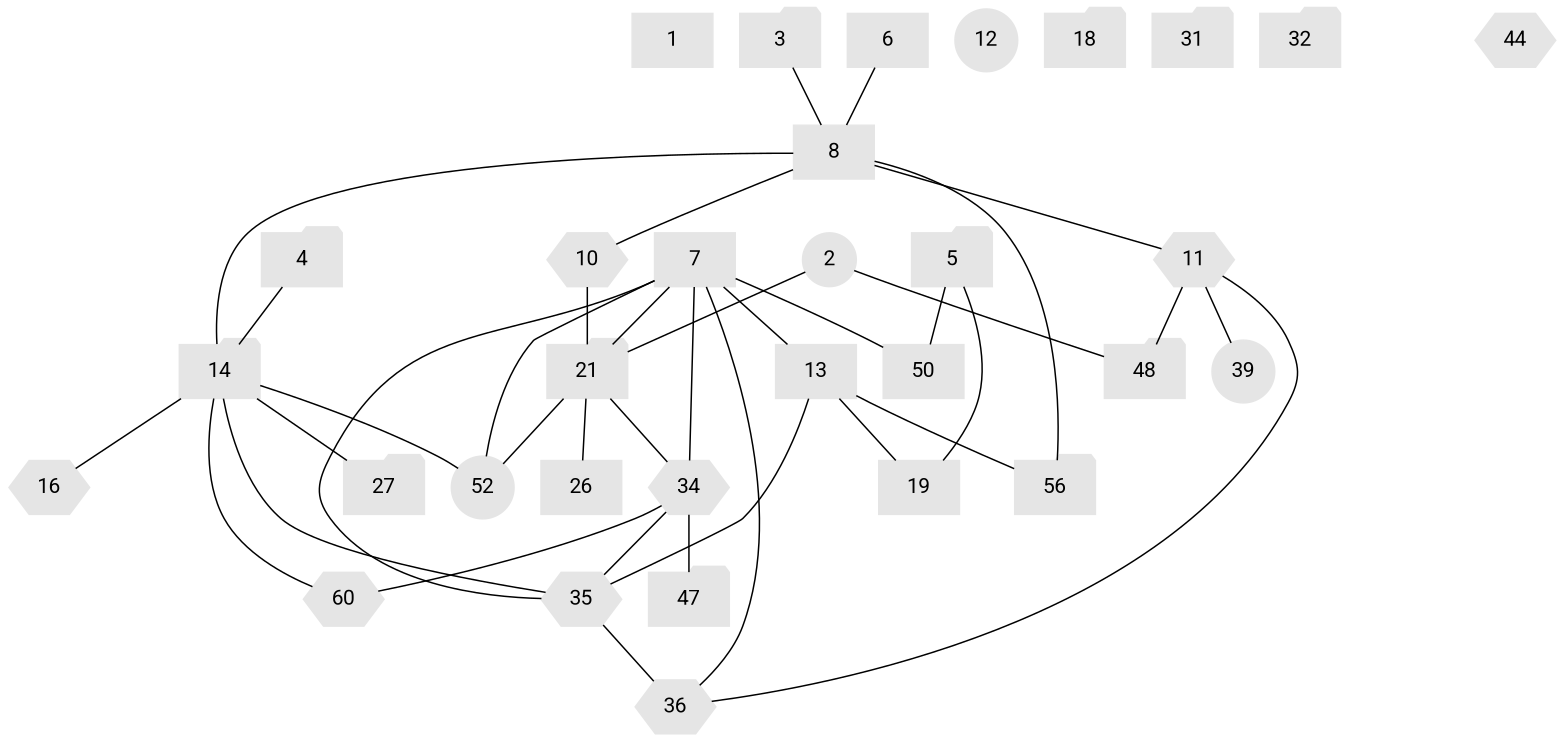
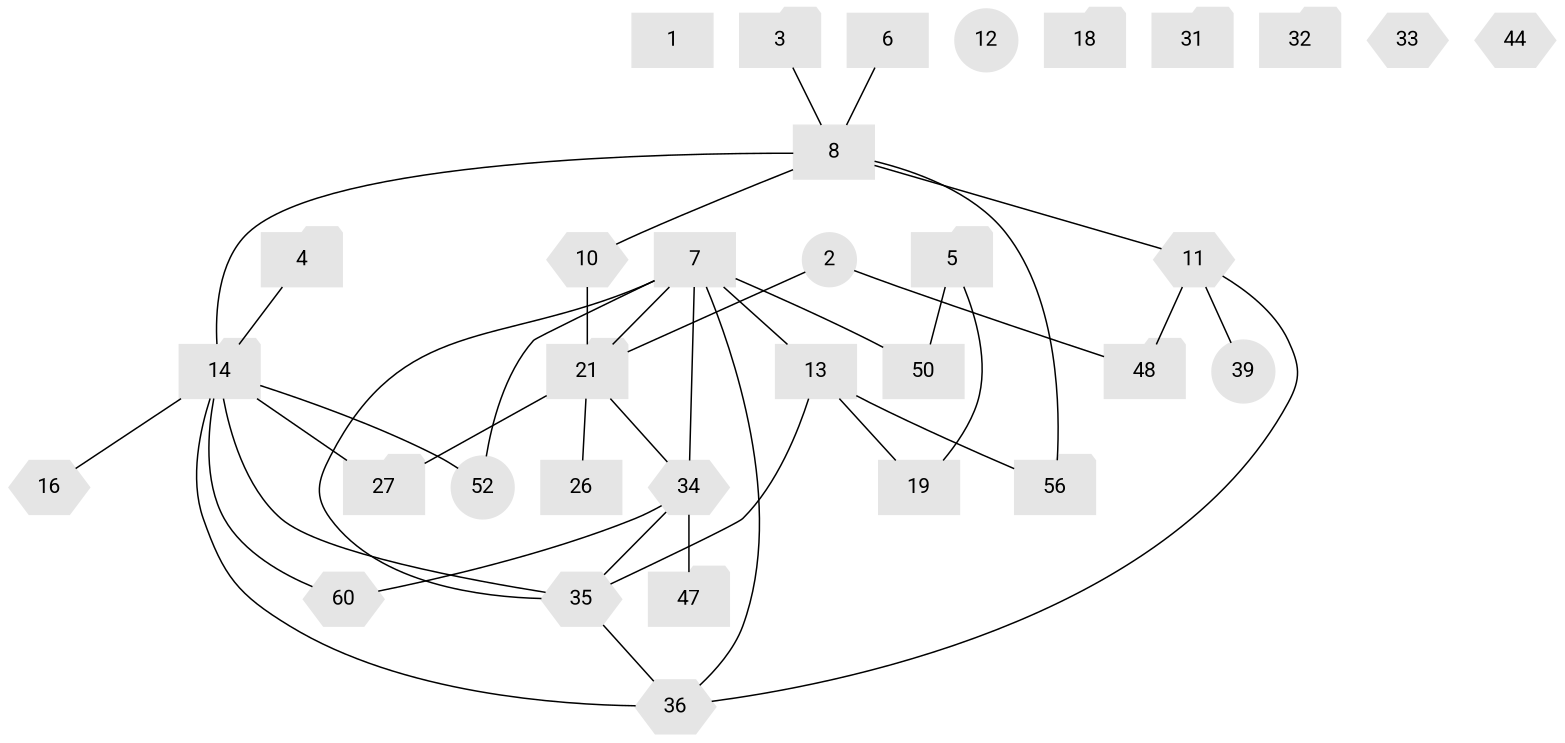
  graph {
    fontname=Roboto
    node [color=gray90 fontname=Roboto shape=folder style=filled]
    edge [fontname=Roboto]
    1 [shape=box super="+38"]
    2 [shape=circle super="+25"]
    21 [super="+45"]
    48
    34 [shape=hexagon super="+61"]
    52 [shape=circle super="+57"]
    26 [shape=box]
    8 [shape=box super="+9+54+22"]
    14 [super="+24+39+58"]
    10 [shape=hexagon]
    11 [shape=hexagon super="+64"]
    56
    3
    4 [super="+29"]
    35 [shape=hexagon super="+37"]
    36 [shape=hexagon super="+40"]
    16 [shape=hexagon super="+46"]
    27
    60 [shape=hexagon]
    5 [super="+23+15"]
    19 [shape=box super="+55"]
    50 [shape=box]
    6 [shape=box]
    7 [shape=box super="+28"]
    13 [shape=box super="+17+41+42"]
    47
    n27 [label=39 shape=circle super="+43"]
    12 [shape=circle]
    18 [super="+20"]
    31
    32 [super="+51"]
+   33 [shape=hexagon]
    44 [shape=hexagon]
    2 -- 21
    2 -- 48
    21 -- 34
-   21 -- 52
+   21 -- 27
    21 -- 26
    34 -- 35
    34 -- 60
    34 -- 47
    8 -- 14
    8 -- 10
    8 -- 11
    8 -- 56
    14 -- 52
    14 -- 35
+   14 -- 36
    14 -- 16
    14 -- 27
    14 -- 60
    10 -- 21
    11 -- 48
    11 -- 36
    11 -- n27
    3 -- 8
    4 -- 14
    35 -- 36
    5 -- 19
    5 -- 50
    6 -- 8
    7 -- 21
    7 -- 34
    7 -- 52
    7 -- 35
    7 -- 36
    7 -- 50
    7 -- 13
    13 -- 56
    13 -- 35
    13 -- 19
  }
